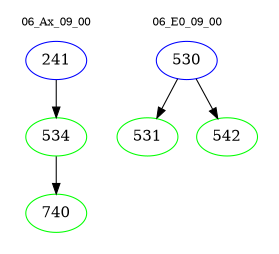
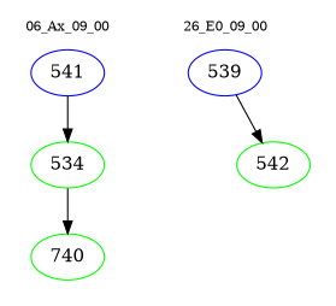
  digraph {
    node [color=green]
    edge [color=black]
-   n1 [color=blue label=241]
+   n1 [color=blue label=541]
    n2 [label=534]
    n3 [label=740]
-   n4 [color=blue label=530]
-   n5 [label=531]
+   n4 [color=blue label=539]
    n6 [label=542]
    subgraph cluster_1 {
      color=white
      fontsize=10
      label="06_Ax_09_00"
      n1
      n2
      n3
    }
    subgraph cluster_2 {
      color=white
      fontsize=10
-     label="06_E0_09_00"
+     label="26_E0_09_00"
      n4
-     n5
      n6
    }
    n1 -> n2
    n2 -> n3
-   n4 -> n5
    n4 -> n6
  }
